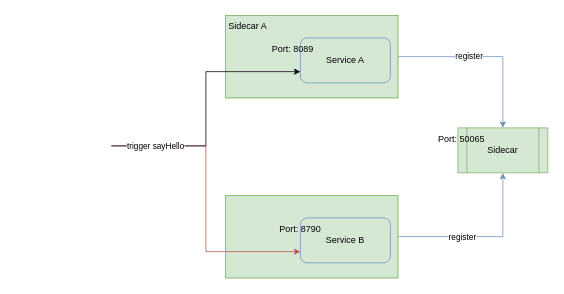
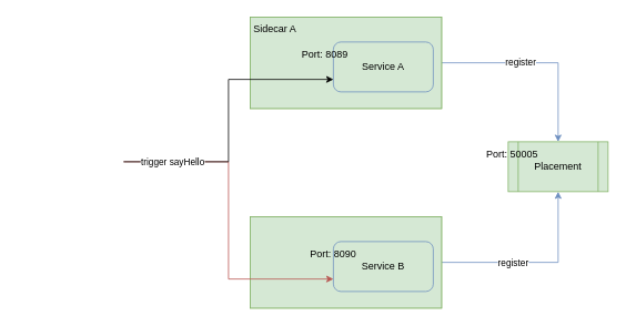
  <mxCell id="0" />
  <mxCell id="1" parent="0" />
  <mxCell id="2" style="edgeStyle=orthogonalEdgeStyle;rounded=0;orthogonalLoop=1;jettySize=auto;html=1;entryX=0.5;entryY=0;entryDx=0;entryDy=0;fillColor=#dae8fc;strokeColor=#6c8ebf;" edge="1" parent="1" source="8" target="18"><mxGeometry relative="1" as="geometry" /></mxCell>
  <mxCell id="3" value="register" style="edgeLabel;html=1;align=center;verticalAlign=middle;resizable=0;points=[];" vertex="1" connectable="0" parent="2"><mxGeometry x="-0.175" y="-1" relative="1" as="geometry"><mxPoint x="-3" y="-3" as="offset" /></mxGeometry></mxCell>
  <mxCell id="4" style="edgeStyle=orthogonalEdgeStyle;rounded=0;orthogonalLoop=1;jettySize=auto;html=1;entryX=0.5;entryY=1;entryDx=0;entryDy=0;fillColor=#dae8fc;strokeColor=#6c8ebf;" edge="1" parent="1" source="14" target="18"><mxGeometry relative="1" as="geometry" /></mxCell>
  <mxCell id="5" value="register" style="edgeLabel;html=1;align=center;verticalAlign=middle;resizable=0;points=[];" vertex="1" connectable="0" parent="4"><mxGeometry x="-0.244" relative="1" as="geometry"><mxPoint as="offset" /></mxGeometry></mxCell>
  <mxCell id="6" value="" style="group" vertex="1" connectable="0" parent="1"><mxGeometry x="300" y="20" width="230" height="110" as="geometry" /></mxCell>
  <mxCell id="7" value="" style="group;fillColor=#d5e8d4;strokeColor=#82b366;container=0;" vertex="1" connectable="0" parent="6"><mxGeometry width="230" height="110" as="geometry" /></mxCell>
  <mxCell id="8" value="" style="rounded=0;whiteSpace=wrap;html=1;container=0;fillColor=#d5e8d4;strokeColor=#82b366;" vertex="1" parent="6"><mxGeometry width="230" height="110" as="geometry" /></mxCell>
  <mxCell id="9" value="Service A" style="rounded=1;whiteSpace=wrap;html=1;fillColor=#d5e8d4;strokeColor=#6c8ebf;container=0;" vertex="1" parent="6"><mxGeometry x="100" y="30" width="120" height="60" as="geometry" /></mxCell>
  <mxCell id="10" value="Sidecar A" style="text;html=1;align=center;verticalAlign=middle;whiteSpace=wrap;rounded=0;container=0;" vertex="1" parent="6"><mxGeometry width="60" height="30" as="geometry" /></mxCell>
  <mxCell id="11" value="Port: 8089" style="text;html=1;align=center;verticalAlign=middle;whiteSpace=wrap;rounded=0;container=0;" vertex="1" parent="6"><mxGeometry x="60" y="30" width="60" height="30" as="geometry" /></mxCell>
  <mxCell id="12" value="" style="group" vertex="1" connectable="0" parent="1"><mxGeometry x="300" y="260" width="230" height="110" as="geometry" /></mxCell>
  <mxCell id="13" value="" style="group;fillColor=#d5e8d4;strokeColor=#82b366;container=0;" vertex="1" connectable="0" parent="12"><mxGeometry width="230" height="110" as="geometry" /></mxCell>
  <mxCell id="14" value="" style="rounded=0;whiteSpace=wrap;html=1;container=0;fillColor=#d5e8d4;strokeColor=#82b366;" vertex="1" parent="12"><mxGeometry width="230" height="110" as="geometry" /></mxCell>
  <mxCell id="15" value="Service B" style="rounded=1;whiteSpace=wrap;html=1;fillColor=#d5e8d4;strokeColor=#6c8ebf;container=0;" vertex="1" parent="12"><mxGeometry x="100" y="30" width="120" height="60" as="geometry" /></mxCell>
- <mxCell id="16" value="Port: 8790" style="text;html=1;align=center;verticalAlign=middle;whiteSpace=wrap;rounded=0;container=0;" vertex="1" parent="12"><mxGeometry x="70" y="30" width="60" height="30" as="geometry" /></mxCell>
+ <mxCell id="16" value="Port: 8090" style="text;html=1;align=center;verticalAlign=middle;whiteSpace=wrap;rounded=0;container=0;" vertex="1" parent="12"><mxGeometry x="70" y="30" width="60" height="30" as="geometry" /></mxCell>
  <mxCell id="17" value="" style="group" vertex="1" connectable="0" parent="1"><mxGeometry x="580" y="170" width="150" height="60" as="geometry" /></mxCell>
- <mxCell id="18" value="Sidecar" style="shape=process;whiteSpace=wrap;html=1;backgroundOutline=1;container=0;fillColor=#d5e8d4;strokeColor=#82b366;" vertex="1" parent="17"><mxGeometry x="30" width="120" height="60" as="geometry" /></mxCell>
- <mxCell id="19" value="Port: 50065" style="text;html=1;align=center;verticalAlign=middle;whiteSpace=wrap;rounded=0;container=0;" vertex="1" parent="17"><mxGeometry width="70" height="30" as="geometry" /></mxCell>
+ <mxCell id="18" value="Placement" style="shape=process;whiteSpace=wrap;html=1;backgroundOutline=1;container=0;fillColor=#d5e8d4;strokeColor=#82b366;" vertex="1" parent="17"><mxGeometry x="30" width="120" height="60" as="geometry" /></mxCell>
+ <mxCell id="19" value="Port: 50005" style="text;html=1;align=center;verticalAlign=middle;whiteSpace=wrap;rounded=0;container=0;" vertex="1" parent="17"><mxGeometry width="70" height="30" as="geometry" /></mxCell>
  <mxCell id="20" style="edgeStyle=orthogonalEdgeStyle;rounded=0;orthogonalLoop=1;jettySize=auto;html=1;entryX=0;entryY=0.75;entryDx=0;entryDy=0;fillColor=#f8cecc;strokeColor=#b85450;" edge="1" parent="1" source="23" target="15"><mxGeometry relative="1" as="geometry" /></mxCell>
  <mxCell id="21" style="edgeStyle=orthogonalEdgeStyle;rounded=0;orthogonalLoop=1;jettySize=auto;html=1;entryX=0;entryY=0.75;entryDx=0;entryDy=0;" edge="1" parent="1" source="23" target="9"><mxGeometry relative="1" as="geometry" /></mxCell>
  <mxCell id="22" value="trigger sayHello" style="edgeLabel;html=1;align=center;verticalAlign=middle;resizable=0;points=[];" vertex="1" connectable="0" parent="21"><mxGeometry x="-0.669" relative="1" as="geometry"><mxPoint y="-1" as="offset" /></mxGeometry></mxCell>
  <mxCell id="23" value="" style="shape=image;html=1;verticalAlign=top;verticalLabelPosition=bottom;labelBackgroundColor=#ffffff;imageAspect=0;aspect=fixed;image=https://cdn2.iconfinder.com/data/icons/social-media-2198/64/chrome_social_media_network-128.png" vertex="1" parent="1"><mxGeometry x="20" y="130" width="128" height="128" as="geometry" /></mxCell>
